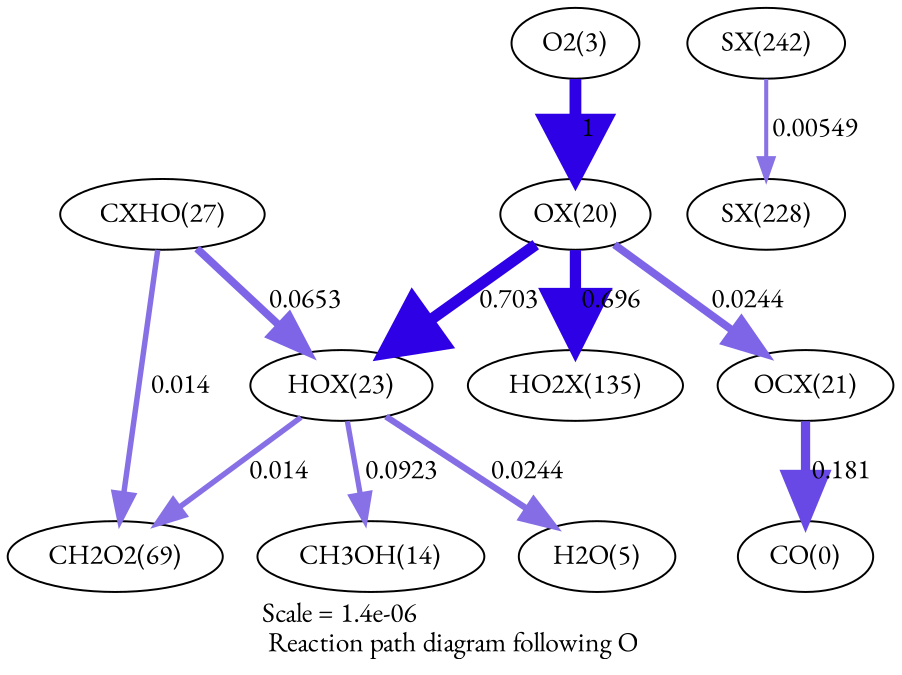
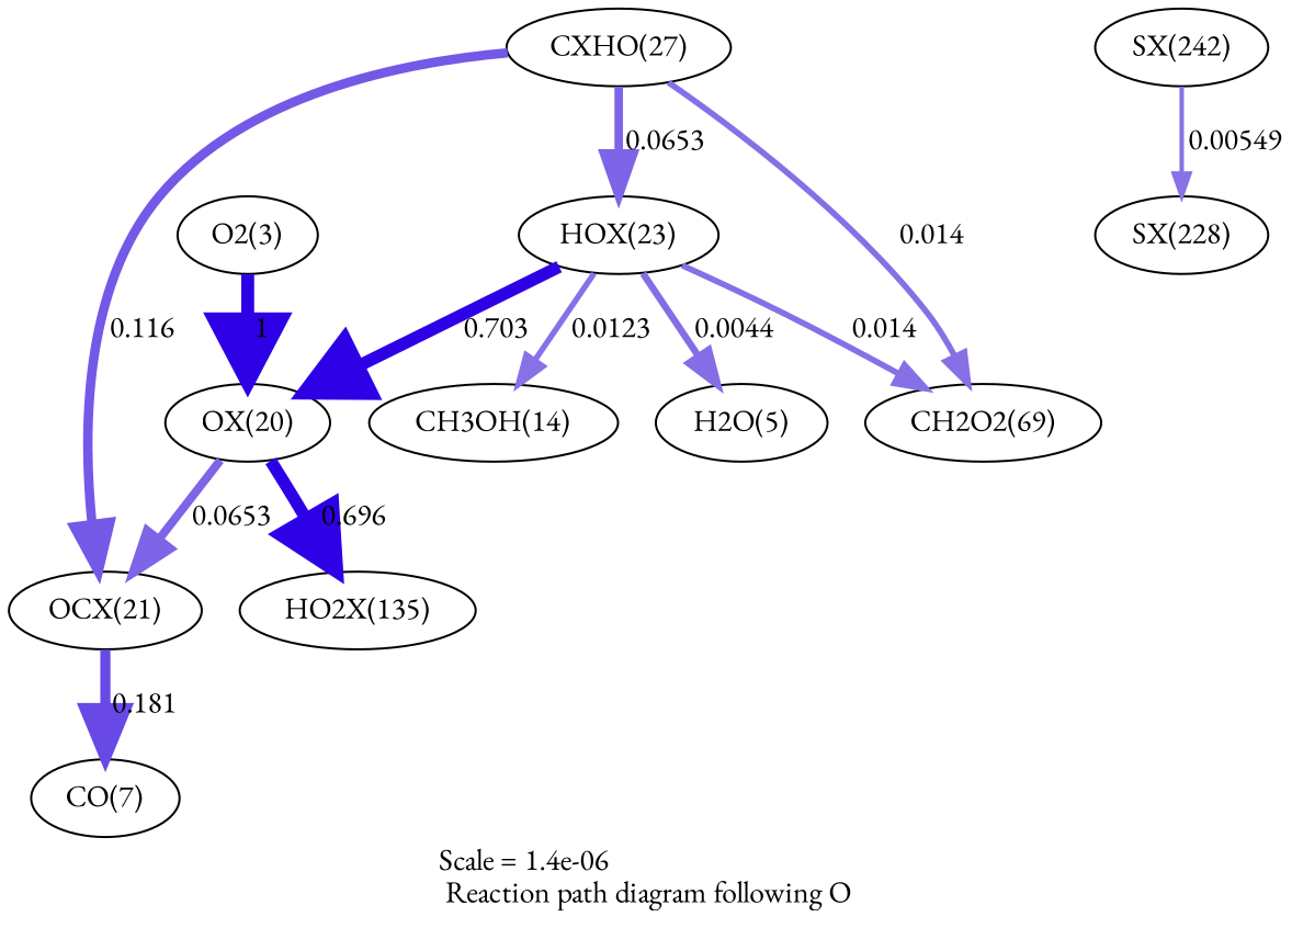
  digraph {
    fontname="EB Garamond"
    label="Scale = 1.4e-06\l Reaction path diagram following O"
    node [fontname="EB Garamond"]
    edge [arrowsize=1.97 color="0.7, 1.2, 0.9" fontname="EB Garamond" penwidth=5.73]
    n1 [label="O2(3)"]
    n2 [label="OX(20)"]
    n3 [label="HOX(23)"]
    n4 [label="OCX(21)"]
    n5 [label="HO2X(135)"]
    n6 [label="CH3OH(14)"]
    n7 [label="H2O(5)"]
    n8 [label="CH2O2(69)"]
    n9 [label="CXHO(27)"]
-   n10 [label="CO(0)"]
+   n10 [label="CO(7)"]
    n11 [label="SX(242)"]
    n12 [label="SX(228)"]
    n1 -> n2 [arrowsize=3 color="0.7, 1.5, 0.9" label=" 1" penwidth=6]
-   n2 -> n3 [arrowsize=2.87 label=" 0.703"]
-   n2 -> n4 [color="0.7, 0.565, 0.9" label=" 0.0244" penwidth=3.94]
+   n3 -> n2 [arrowsize=2.87 label=" 0.703"]
+   n2 -> n4 [color="0.7, 0.565, 0.9" label=" 0.0653" penwidth=3.94]
    n2 -> n5 [arrowsize=2.86 label=" 0.696"]
-   n3 -> n6 [arrowsize=1.34 color="0.7, 0.512, 0.9" label=" 0.0923" penwidth=2.68]
-   n3 -> n7 [arrowsize=1.6 color="0.7, 0.524, 0.9" label=" 0.0244" penwidth=3.2]
+   n3 -> n6 [arrowsize=1.34 color="0.7, 0.512, 0.9" label=" 0.0123" penwidth=2.68]
+   n3 -> n7 [arrowsize=1.6 color="0.7, 0.524, 0.9" label=" 0.0044" penwidth=3.2]
    n3 -> n8 [arrowsize=1.39 color="0.7, 0.514, 0.9" label=" 0.014" penwidth=2.78]
    n4 -> n10 [arrowsize=2.36 color="0.7, 0.681, 0.9" label=" 0.181" penwidth=4.71]
    n9 -> n3 [color="0.7, 0.565, 0.9" label=" 0.0653" penwidth=3.94]
+   n9 -> n4 [arrowsize=2.19 color="0.7, 0.616, 0.9" label=" 0.116" penwidth=4.37]
    n9 -> n8 [arrowsize=1.39 color="0.7, 0.514, 0.9" label=" 0.014" penwidth=2.78]
    n11 -> n12 [arrowsize=1.04 color="0.7, 0.505, 0.9" label=" 0.00549" penwidth=2.07]
  }
